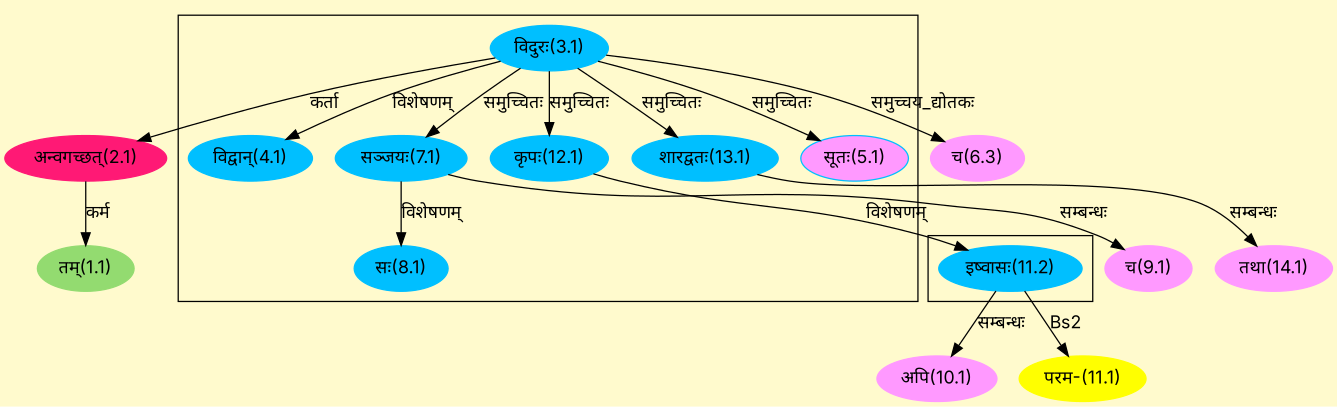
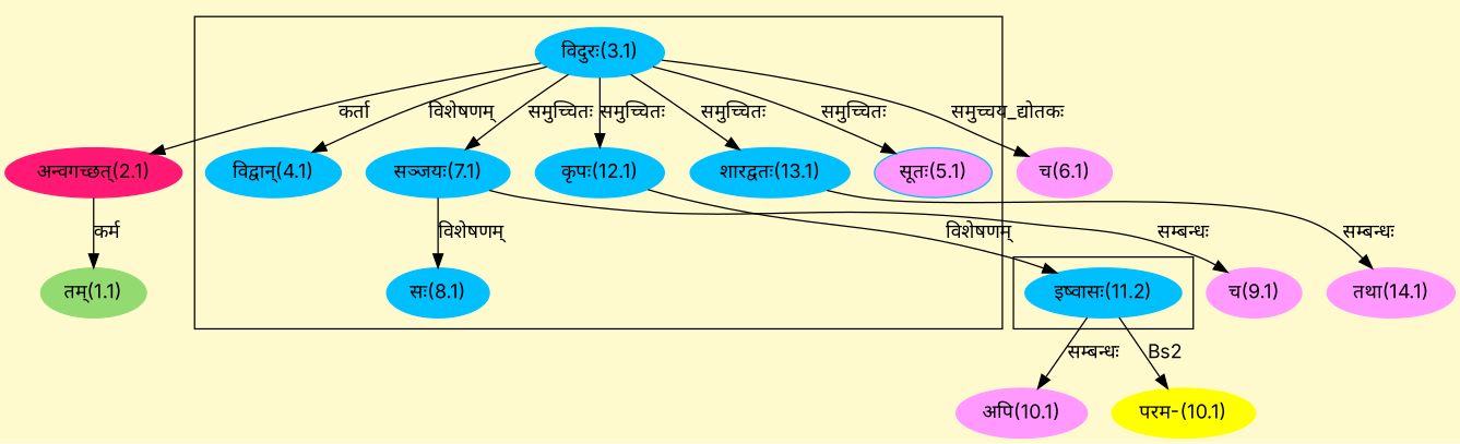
  digraph {
    bgcolor=lemonchiffon1
    compound=true
    fontname=Inter
    rankdir=BT
    node [color="#00BFFF" fontname=Inter style=filled]
    edge [dir=back fontname=Inter]
    n1 [label="विद्वान्(4.1)"]
    n2 [label="विदुरः(3.1)"]
    n3 [fillcolor="#FF99FF" label="सूतः(5.1)"]
    n4 [label="सञ्जयः(7.1)"]
    n5 [label="सः(8.1)"]
    n6 [label="कृपः(12.1)"]
    n7 [label="शारद्वतः(13.1)"]
    n8 [label="इष्वासः(11.2)"]
    n9 [color="#FF1975" label="अन्वगच्छत्(2.1)"]
    n10 [color="#93DB70" label="तम्(1.1)"]
-   n11 [color="#FF99FF" label="च(6.3)"]
+   n11 [color="#FF99FF" label="च(6.1)"]
    n12 [color="#FF99FF" label="च(9.1)"]
    n13 [color="#FF99FF" label="अपि(10.1)"]
-   n14 [color="#FFFF00" label="परम-(11.1)"]
+   n14 [color="#FFFF00" label="परम-(10.1)"]
    n15 [color="#FF99FF" label="तथा(14.1)"]
    subgraph cluster_1 {
      n1
      n2
      n3
      n4
      n5
      n6
      n7
    }
    subgraph cluster_2 {
      n8
    }
    n1 -> n2 [label="विशेषणम्"]
    n3 -> n2 [label="समुच्चितः"]
    n4 -> n2 [label="समुच्चितः"]
    n5 -> n4 [label="विशेषणम्"]
    n6 -> n2 [label="समुच्चितः"]
    n7 -> n2 [label="समुच्चितः"]
    n8 -> n6 [label="विशेषणम्"]
    n9 -> n2 [label="कर्ता"]
    n10 -> n9 [label="कर्म"]
    n11 -> n2 [label="समुच्चय_द्योतकः"]
    n12 -> n4 [label="सम्बन्धः"]
    n13 -> n8 [label="सम्बन्धः"]
    n14 -> n8 [label=Bs2]
    n15 -> n7 [label="सम्बन्धः"]
  }
